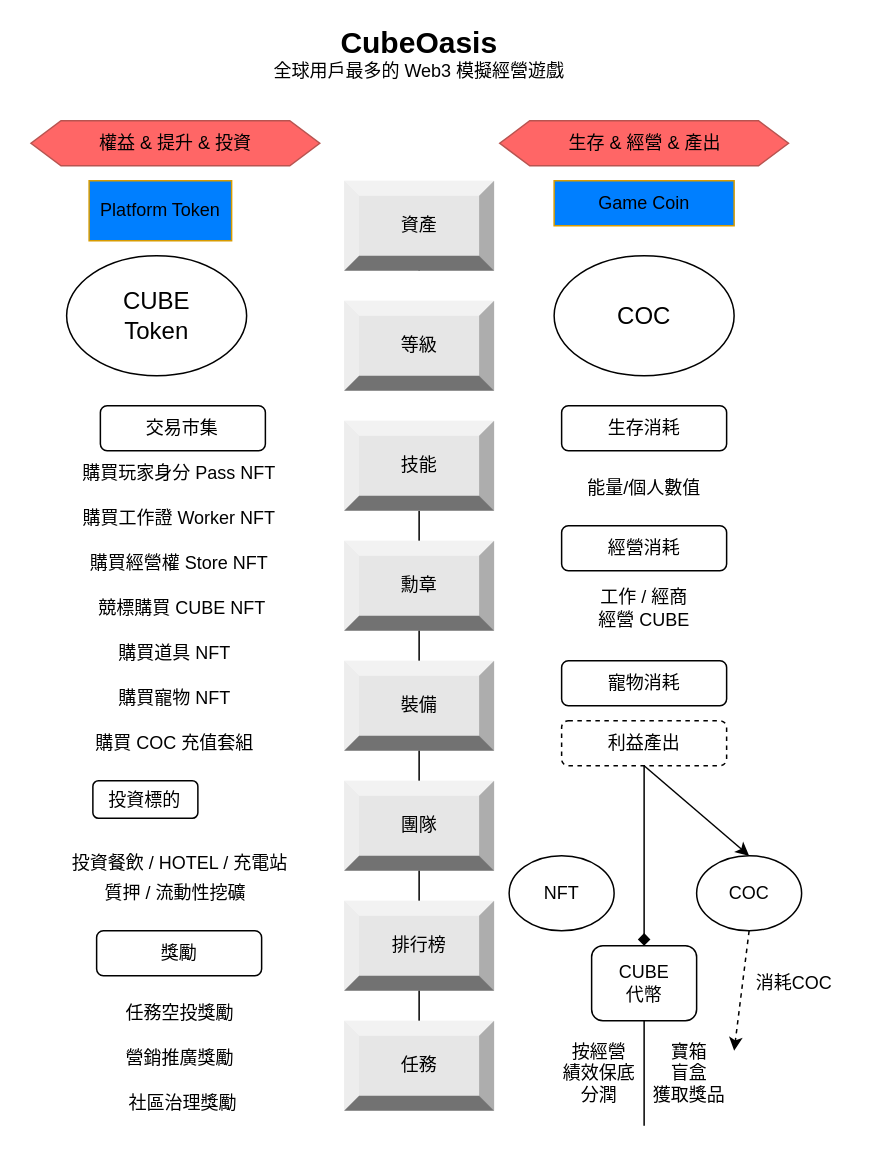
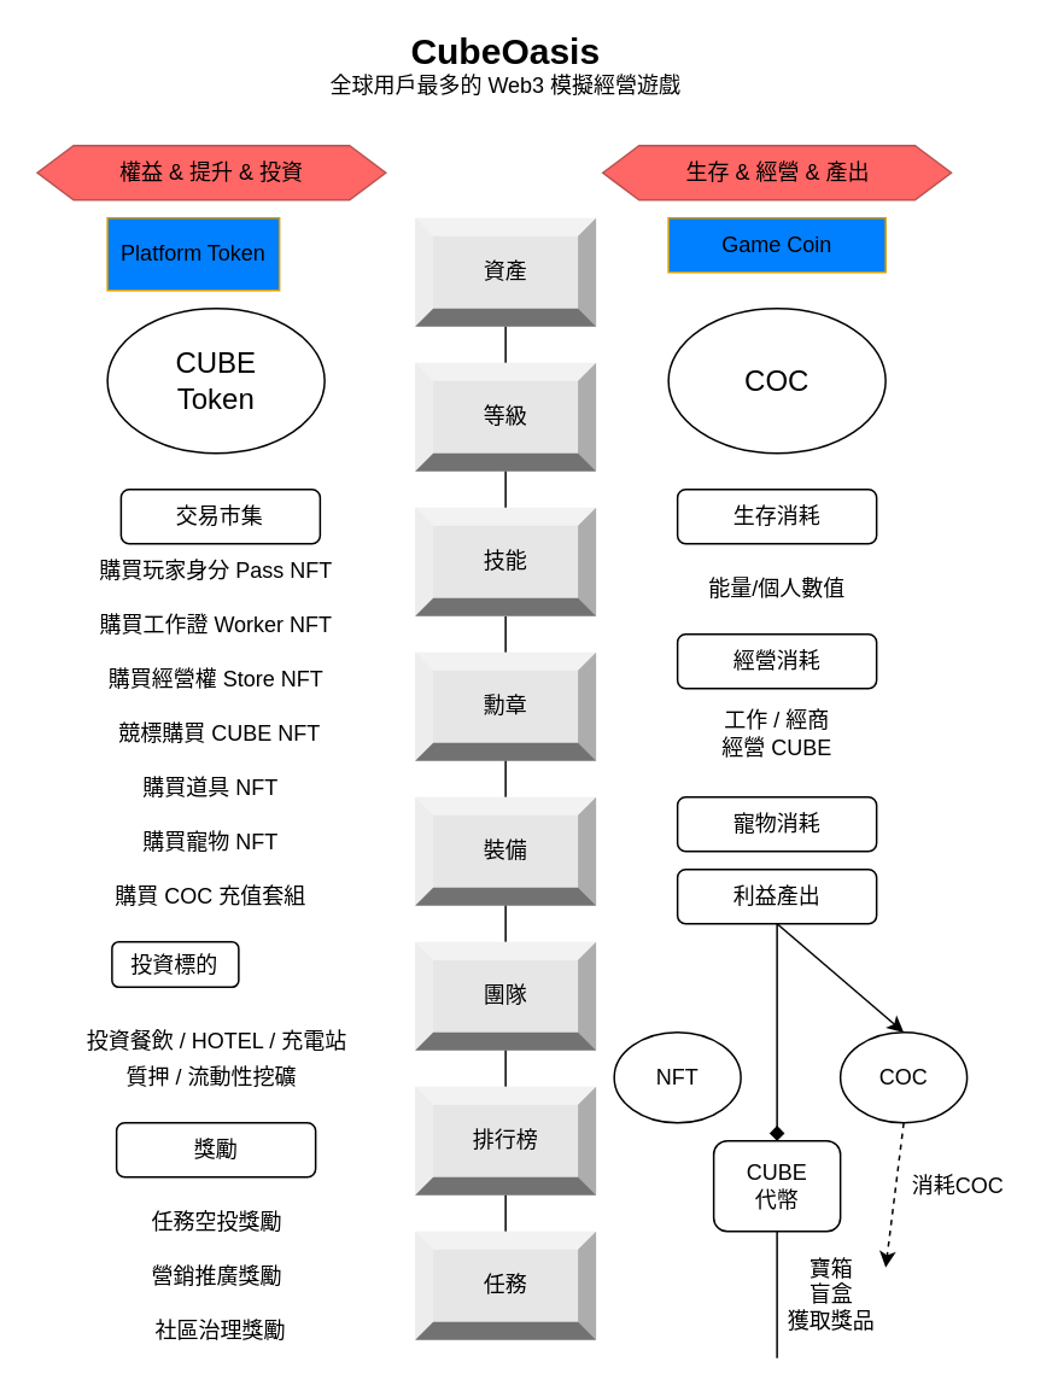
  <mxCell id="0" />
  <mxCell id="1" parent="0" />
- <mxCell id="2" value="CUBE&lt;br style=&quot;font-size: 16px;&quot;&gt;Token" style="ellipse;whiteSpace=wrap;html=1;fontSize=16;" vertex="1" parent="1"><mxGeometry x="43.75" y="170" width="120" height="80" as="geometry" /></mxCell>
+ <mxCell id="2" value="CUBE&lt;br style=&quot;font-size: 16px;&quot;&gt;Token" style="ellipse;whiteSpace=wrap;html=1;fontSize=16;" vertex="1" parent="1"><mxGeometry x="58.75" y="170" width="120" height="80" as="geometry" /></mxCell>
  <mxCell id="3" value="COC" style="ellipse;whiteSpace=wrap;html=1;fontSize=16;" vertex="1" parent="1"><mxGeometry x="368.75" y="170" width="120" height="80" as="geometry" /></mxCell>
  <mxCell id="4" value="" style="endArrow=none;html=1;rounded=0;" edge="1" parent="1" source="47"><mxGeometry width="50" height="50" relative="1" as="geometry"><mxPoint x="278.75" y="700" as="sourcePoint" /><mxPoint x="278.75" y="160" as="targetPoint" /></mxGeometry></mxCell>
  <mxCell id="5" value="Platform Token" style="text;html=1;strokeColor=#d79b00;fillColor=#007FFF;align=center;verticalAlign=middle;whiteSpace=wrap;rounded=0;" vertex="1" parent="1"><mxGeometry x="58.75" y="120" width="95" height="40" as="geometry" /></mxCell>
  <mxCell id="6" value="Game Coin" style="text;html=1;strokeColor=#d79b00;fillColor=#007FFF;align=center;verticalAlign=middle;whiteSpace=wrap;rounded=0;" vertex="1" parent="1"><mxGeometry x="368.75" y="120" width="120" height="30" as="geometry" /></mxCell>
  <mxCell id="7" value="交易市集" style="rounded=1;whiteSpace=wrap;html=1;" vertex="1" parent="1"><mxGeometry x="66.25" y="270" width="110" height="30" as="geometry" /></mxCell>
  <mxCell id="8" value="投資標的" style="rounded=1;whiteSpace=wrap;html=1;" vertex="1" parent="1"><mxGeometry x="61.25" y="520" width="70" height="25" as="geometry" /></mxCell>
  <mxCell id="9" value="獎勵" style="rounded=1;whiteSpace=wrap;html=1;" vertex="1" parent="1"><mxGeometry x="63.75" y="620" width="110" height="30" as="geometry" /></mxCell>
  <mxCell id="10" value="購買玩家身分 Pass NFT" style="text;html=1;strokeColor=none;fillColor=none;align=center;verticalAlign=middle;whiteSpace=wrap;rounded=0;" vertex="1" parent="1"><mxGeometry x="48.75" y="300" width="140" height="30" as="geometry" /></mxCell>
  <mxCell id="11" value="購買工作證 Worker NFT" style="text;html=1;strokeColor=none;fillColor=none;align=center;verticalAlign=middle;whiteSpace=wrap;rounded=0;" vertex="1" parent="1"><mxGeometry x="48.75" y="330" width="140" height="30" as="geometry" /></mxCell>
  <mxCell id="12" value="購買經營權 Store NFT" style="text;html=1;strokeColor=none;fillColor=none;align=center;verticalAlign=middle;whiteSpace=wrap;rounded=0;" vertex="1" parent="1"><mxGeometry x="48.75" y="360" width="140" height="30" as="geometry" /></mxCell>
  <mxCell id="13" value="購買道具 NFT" style="text;html=1;strokeColor=none;fillColor=none;align=center;verticalAlign=middle;whiteSpace=wrap;rounded=0;" vertex="1" parent="1"><mxGeometry x="46.25" y="420" width="140" height="30" as="geometry" /></mxCell>
  <mxCell id="14" value="購買寵物 NFT" style="text;html=1;strokeColor=none;fillColor=none;align=center;verticalAlign=middle;whiteSpace=wrap;rounded=0;" vertex="1" parent="1"><mxGeometry x="46.25" y="450" width="140" height="30" as="geometry" /></mxCell>
  <mxCell id="15" value="競標購買 CUBE NFT" style="text;html=1;strokeColor=none;fillColor=none;align=center;verticalAlign=middle;whiteSpace=wrap;rounded=0;" vertex="1" parent="1"><mxGeometry x="51.25" y="390" width="140" height="30" as="geometry" /></mxCell>
  <mxCell id="16" value="購買 COC 充值套組" style="text;html=1;strokeColor=none;fillColor=none;align=center;verticalAlign=middle;whiteSpace=wrap;rounded=0;" vertex="1" parent="1"><mxGeometry x="46.25" y="480" width="140" height="30" as="geometry" /></mxCell>
  <mxCell id="17" value="投資餐飲 / HOTEL / 充電站" style="text;html=1;strokeColor=none;fillColor=none;align=center;verticalAlign=middle;whiteSpace=wrap;rounded=0;" vertex="1" parent="1"><mxGeometry x="37.5" y="560" width="162.5" height="30" as="geometry" /></mxCell>
  <mxCell id="18" value="質押 / 流動性挖礦" style="text;html=1;strokeColor=none;fillColor=none;align=center;verticalAlign=middle;whiteSpace=wrap;rounded=0;" vertex="1" parent="1"><mxGeometry x="35" y="580" width="162.5" height="30" as="geometry" /></mxCell>
  <mxCell id="19" value="任務空投獎勵" style="text;html=1;strokeColor=none;fillColor=none;align=center;verticalAlign=middle;whiteSpace=wrap;rounded=0;" vertex="1" parent="1"><mxGeometry x="37.5" y="660" width="162.5" height="30" as="geometry" /></mxCell>
  <mxCell id="20" value="營銷推廣獎勵" style="text;html=1;strokeColor=none;fillColor=none;align=center;verticalAlign=middle;whiteSpace=wrap;rounded=0;" vertex="1" parent="1"><mxGeometry x="37.5" y="690" width="162.5" height="30" as="geometry" /></mxCell>
  <mxCell id="21" value="社區治理獎勵" style="text;html=1;strokeColor=none;fillColor=none;align=center;verticalAlign=middle;whiteSpace=wrap;rounded=0;" vertex="1" parent="1"><mxGeometry x="40" y="720" width="162.5" height="30" as="geometry" /></mxCell>
  <mxCell id="22" value="權益 &amp;amp; 提升 &amp;amp; 投資" style="shape=hexagon;perimeter=hexagonPerimeter2;whiteSpace=wrap;html=1;fixedSize=1;fillColor=#FF6666;strokeColor=#b85450;" vertex="1" parent="1"><mxGeometry x="20" y="80" width="192.5" height="30" as="geometry" /></mxCell>
  <mxCell id="23" value="生存 &amp;amp; 經營 &amp;amp; 產出" style="shape=hexagon;perimeter=hexagonPerimeter2;whiteSpace=wrap;html=1;fixedSize=1;fillColor=#FF6666;strokeColor=#b85450;" vertex="1" parent="1"><mxGeometry x="332.5" y="80" width="192.5" height="30" as="geometry" /></mxCell>
  <mxCell id="24" value="生存消耗" style="rounded=1;whiteSpace=wrap;html=1;" vertex="1" parent="1"><mxGeometry x="373.75" y="270" width="110" height="30" as="geometry" /></mxCell>
  <mxCell id="25" value="經營消耗" style="rounded=1;whiteSpace=wrap;html=1;" vertex="1" parent="1"><mxGeometry x="373.75" y="350" width="110" height="30" as="geometry" /></mxCell>
- <mxCell id="26" value="利益產出" style="rounded=1;whiteSpace=wrap;html=1;dashed=1;" vertex="1" parent="1"><mxGeometry x="373.75" y="480" width="110" height="30" as="geometry" /></mxCell>
+ <mxCell id="26" value="利益產出" style="rounded=1;whiteSpace=wrap;html=1;" vertex="1" parent="1"><mxGeometry x="373.75" y="480" width="110" height="30" as="geometry" /></mxCell>
  <mxCell id="27" value="" style="endArrow=diamond;html=1;rounded=0;exitX=0.5;exitY=1;exitDx=0;exitDy=0;" edge="1" parent="1" source="26" target="29"><mxGeometry width="50" height="50" relative="1" as="geometry"><mxPoint x="388.75" y="630" as="sourcePoint" /><mxPoint x="428.75" y="630" as="targetPoint" /></mxGeometry></mxCell>
  <mxCell id="28" value="" style="endArrow=classic;html=1;rounded=0;exitX=0.5;exitY=1;exitDx=0;exitDy=0;entryX=0.5;entryY=0;entryDx=0;entryDy=0;" edge="1" parent="1" source="26" target="33"><mxGeometry width="50" height="50" relative="1" as="geometry"><mxPoint x="438.75" y="520" as="sourcePoint" /><mxPoint x="478.75" y="570" as="targetPoint" /></mxGeometry></mxCell>
  <mxCell id="29" value="CUBE&lt;br&gt;代幣" style="whiteSpace=wrap;html=1;rounded=1;" vertex="1" parent="1"><mxGeometry x="393.75" y="630" width="70" height="50" as="geometry" /></mxCell>
  <mxCell id="30" value="" style="endArrow=none;html=1;rounded=0;entryX=0.5;entryY=1;entryDx=0;entryDy=0;" edge="1" parent="1" target="29"><mxGeometry width="50" height="50" relative="1" as="geometry"><mxPoint x="428.75" y="750" as="sourcePoint" /><mxPoint x="478.75" y="700" as="targetPoint" /></mxGeometry></mxCell>
- <mxCell id="31" value="按經營&lt;br&gt;績效保底分潤" style="text;html=1;strokeColor=none;fillColor=none;align=center;verticalAlign=middle;whiteSpace=wrap;rounded=0;" vertex="1" parent="1"><mxGeometry x="368.75" y="700" width="60" height="30" as="geometry" /></mxCell>
  <mxCell id="32" value="寶箱&lt;br&gt;盲盒&lt;br&gt;獲取獎品" style="text;html=1;strokeColor=none;fillColor=none;align=center;verticalAlign=middle;whiteSpace=wrap;rounded=0;" vertex="1" parent="1"><mxGeometry x="428.75" y="700" width="60" height="30" as="geometry" /></mxCell>
  <mxCell id="33" value="COC" style="ellipse;whiteSpace=wrap;html=1;" vertex="1" parent="1"><mxGeometry x="463.75" y="570" width="70" height="50" as="geometry" /></mxCell>
  <mxCell id="34" value="" style="endArrow=classic;html=1;rounded=0;exitX=0.5;exitY=1;exitDx=0;exitDy=0;entryX=1;entryY=0;entryDx=0;entryDy=0;dashed=1;" edge="1" parent="1" source="33" target="32"><mxGeometry width="50" height="50" relative="1" as="geometry"><mxPoint x="198.75" y="580" as="sourcePoint" /><mxPoint x="248.75" y="530" as="targetPoint" /></mxGeometry></mxCell>
  <mxCell id="35" value="消耗COC" style="text;html=1;strokeColor=none;fillColor=none;align=center;verticalAlign=middle;whiteSpace=wrap;rounded=0;" vertex="1" parent="1"><mxGeometry x="498.75" y="640" width="60" height="30" as="geometry" /></mxCell>
  <mxCell id="36" value="NFT" style="ellipse;whiteSpace=wrap;html=1;" vertex="1" parent="1"><mxGeometry x="338.75" y="570" width="70" height="50" as="geometry" /></mxCell>
  <mxCell id="37" value="工作 / 經商&lt;br&gt;經營 CUBE" style="text;html=1;strokeColor=none;fillColor=none;align=center;verticalAlign=middle;whiteSpace=wrap;rounded=0;" vertex="1" parent="1"><mxGeometry x="378.75" y="390" width="100" height="30" as="geometry" /></mxCell>
  <mxCell id="38" value="能量/個人數值" style="text;html=1;strokeColor=none;fillColor=none;align=center;verticalAlign=middle;whiteSpace=wrap;rounded=0;" vertex="1" parent="1"><mxGeometry x="378.75" y="310" width="100" height="30" as="geometry" /></mxCell>
  <mxCell id="39" value="寵物消耗" style="rounded=1;whiteSpace=wrap;html=1;" vertex="1" parent="1"><mxGeometry x="373.75" y="440" width="110" height="30" as="geometry" /></mxCell>
  <mxCell id="40" value="" style="endArrow=none;html=1;rounded=0;" edge="1" parent="1" target="41"><mxGeometry width="50" height="50" relative="1" as="geometry"><mxPoint x="278.75" y="700" as="sourcePoint" /><mxPoint x="278.75" y="120" as="targetPoint" /></mxGeometry></mxCell>
  <mxCell id="41" value="技能" style="labelPosition=center;verticalLabelPosition=middle;align=center;html=1;shape=mxgraph.basic.shaded_button;dx=10;fillColor=#E6E6E6;strokeColor=none;whiteSpace=wrap;" vertex="1" parent="1"><mxGeometry x="228.75" y="280" width="100" height="60" as="geometry" /></mxCell>
  <mxCell id="42" value="勳章" style="labelPosition=center;verticalLabelPosition=middle;align=center;html=1;shape=mxgraph.basic.shaded_button;dx=10;fillColor=#E6E6E6;strokeColor=none;whiteSpace=wrap;" vertex="1" parent="1"><mxGeometry x="228.75" y="360" width="100" height="60" as="geometry" /></mxCell>
  <mxCell id="43" value="排行榜" style="labelPosition=center;verticalLabelPosition=middle;align=center;html=1;shape=mxgraph.basic.shaded_button;dx=10;fillColor=#E6E6E6;strokeColor=none;whiteSpace=wrap;" vertex="1" parent="1"><mxGeometry x="228.75" y="600" width="100" height="60" as="geometry" /></mxCell>
  <mxCell id="44" value="裝備" style="labelPosition=center;verticalLabelPosition=middle;align=center;html=1;shape=mxgraph.basic.shaded_button;dx=10;fillColor=#E6E6E6;strokeColor=none;whiteSpace=wrap;" vertex="1" parent="1"><mxGeometry x="228.75" y="440" width="100" height="60" as="geometry" /></mxCell>
  <mxCell id="45" value="團隊" style="labelPosition=center;verticalLabelPosition=middle;align=center;html=1;shape=mxgraph.basic.shaded_button;dx=10;fillColor=#E6E6E6;strokeColor=none;whiteSpace=wrap;" vertex="1" parent="1"><mxGeometry x="228.75" y="520" width="100" height="60" as="geometry" /></mxCell>
+ <mxCell id="46" value="" style="endArrow=none;html=1;rounded=0;" edge="1" parent="1" source="41" target="47"><mxGeometry width="50" height="50" relative="1" as="geometry"><mxPoint x="278.75" y="280" as="sourcePoint" /><mxPoint x="278.75" y="160" as="targetPoint" /></mxGeometry></mxCell>
  <mxCell id="47" value="資產" style="labelPosition=center;verticalLabelPosition=middle;align=center;html=1;shape=mxgraph.basic.shaded_button;dx=10;fillColor=#E6E6E6;strokeColor=none;whiteSpace=wrap;" vertex="1" parent="1"><mxGeometry x="228.75" y="120" width="100" height="60" as="geometry" /></mxCell>
  <mxCell id="48" value="等級" style="labelPosition=center;verticalLabelPosition=middle;align=center;html=1;shape=mxgraph.basic.shaded_button;dx=10;fillColor=#E6E6E6;strokeColor=none;whiteSpace=wrap;" vertex="1" parent="1"><mxGeometry x="228.75" y="200" width="100" height="60" as="geometry" /></mxCell>
  <mxCell id="49" value="任務" style="labelPosition=center;verticalLabelPosition=middle;align=center;html=1;shape=mxgraph.basic.shaded_button;dx=10;fillColor=#E6E6E6;strokeColor=none;whiteSpace=wrap;" vertex="1" parent="1"><mxGeometry x="228.75" y="680" width="100" height="60" as="geometry" /></mxCell>
  <mxCell id="50" value="&lt;font style=&quot;font-size: 20px;&quot;&gt;&lt;b&gt;CubeOasis&lt;/b&gt;&lt;/font&gt;&lt;br&gt;全球用戶最多的 Web3 模擬經營遊戲" style="text;html=1;strokeColor=none;fillColor=none;align=center;verticalAlign=middle;whiteSpace=wrap;rounded=0;" vertex="1" parent="1"><mxGeometry x="155.75" y="20" width="246" height="30" as="geometry" /></mxCell>
